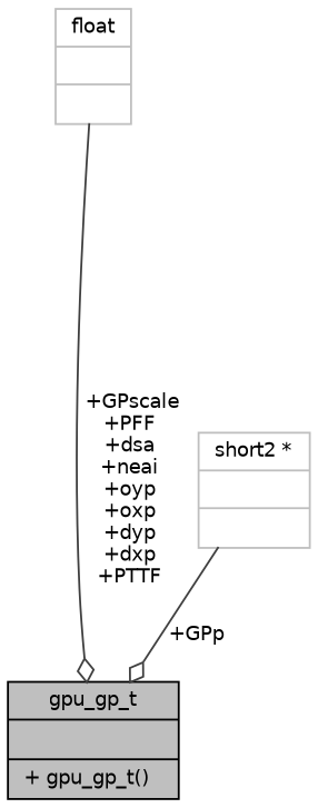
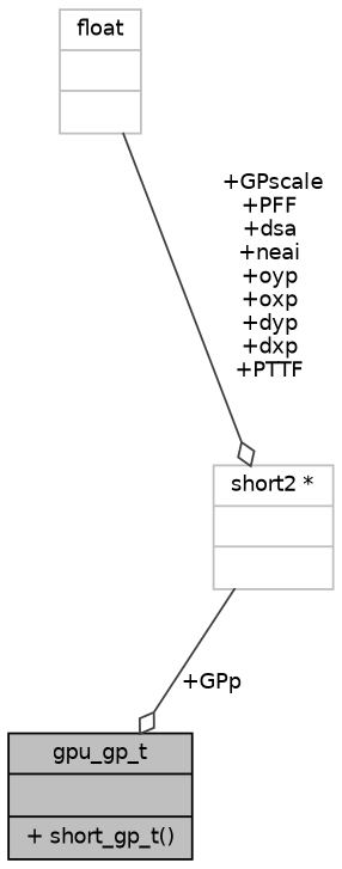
  digraph {
    node [color=grey75 fontname=Helvetica fontsize=10 shape=record]
    edge [arrowhead=odiamond color=grey25 fontname=Helvetica fontsize=10 labelfontname=Helvetica labelfontsize=10 style=solid]
-   n1 [color=black fillcolor=grey75 fontcolor=black height=0.2 label="{gpu_gp_t\n||+ gpu_gp_t()\l}" style=filled width=0.4]
+   n1 [color=black fillcolor=grey75 fontcolor=black height=0.2 label="{gpu_gp_t\n||+ short_gp_t()\l}" style=filled width=0.4]
    n2 [height=0.2 label="{float\n||}" width=0.4]
    n3 [height=0.2 label="{short2 *\n||}" width=0.4]
-   n2 -> n1 [label=" +GPscale\n+PFF\n+dsa\n+neai\n+oyp\n+oxp\n+dyp\n+dxp\n+PTTF"]
+   n2 -> n3 [label=" +GPscale\n+PFF\n+dsa\n+neai\n+oyp\n+oxp\n+dyp\n+dxp\n+PTTF"]
    n3 -> n1 [label=" +GPp"]
  }
